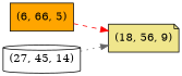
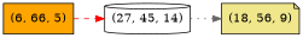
  digraph {
    rankdir=LR
    node [style=filled]
    "(6, 66, 5)" [fillcolor=orange shape=box]
    "(18, 56, 9)" [fillcolor=khaki shape=note]
    "(27, 45, 14)" [fillcolor=white shape=cylinder]
-   "(6, 66, 5)" -> "(18, 56, 9)" [color=red style=dashed]
+   "(6, 66, 5)" -> "(27, 45, 14)" [color=red style=dashed]
    "(27, 45, 14)" -> "(18, 56, 9)" [color=gray40 style=dotted]
  }
